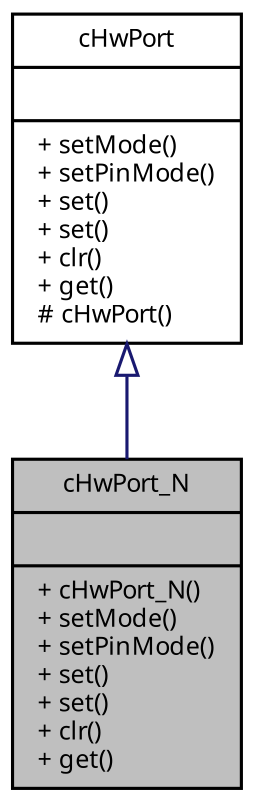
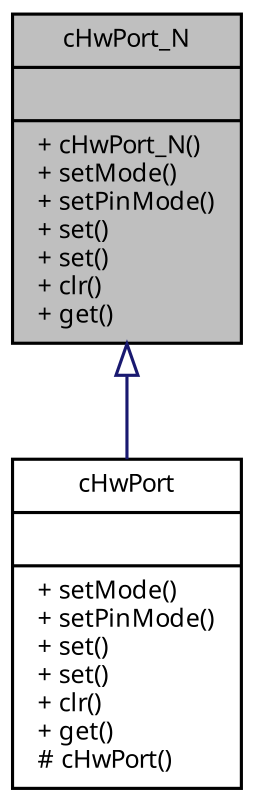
  digraph {
    node [color=black fontname=Sans fontsize=8 shape=record style=filled]
    n1 [fillcolor=grey75 fontcolor=black height=0.2 label="{cHwPort_N\n||+ cHwPort_N()\l+ setMode()\l+ setPinMode()\l+ set()\l+ set()\l+ clr()\l+ get()\l}" width=0.4]
    n2 [fillcolor=white height=0.2 label="{cHwPort\n||+ setMode()\l+ setPinMode()\l+ set()\l+ set()\l+ clr()\l+ get()\l# cHwPort()\l}" width=0.4]
-   n2 -> n1 [arrowtail=onormal color=midnightblue dir=back fontname=Sans fontsize=8 labelfontname=Sans labelfontsize=8 style=solid]
+   n1 -> n2 [arrowtail=onormal color=midnightblue dir=back fontname=Sans fontsize=8 labelfontname=Sans labelfontsize=8 style=solid]
  }
